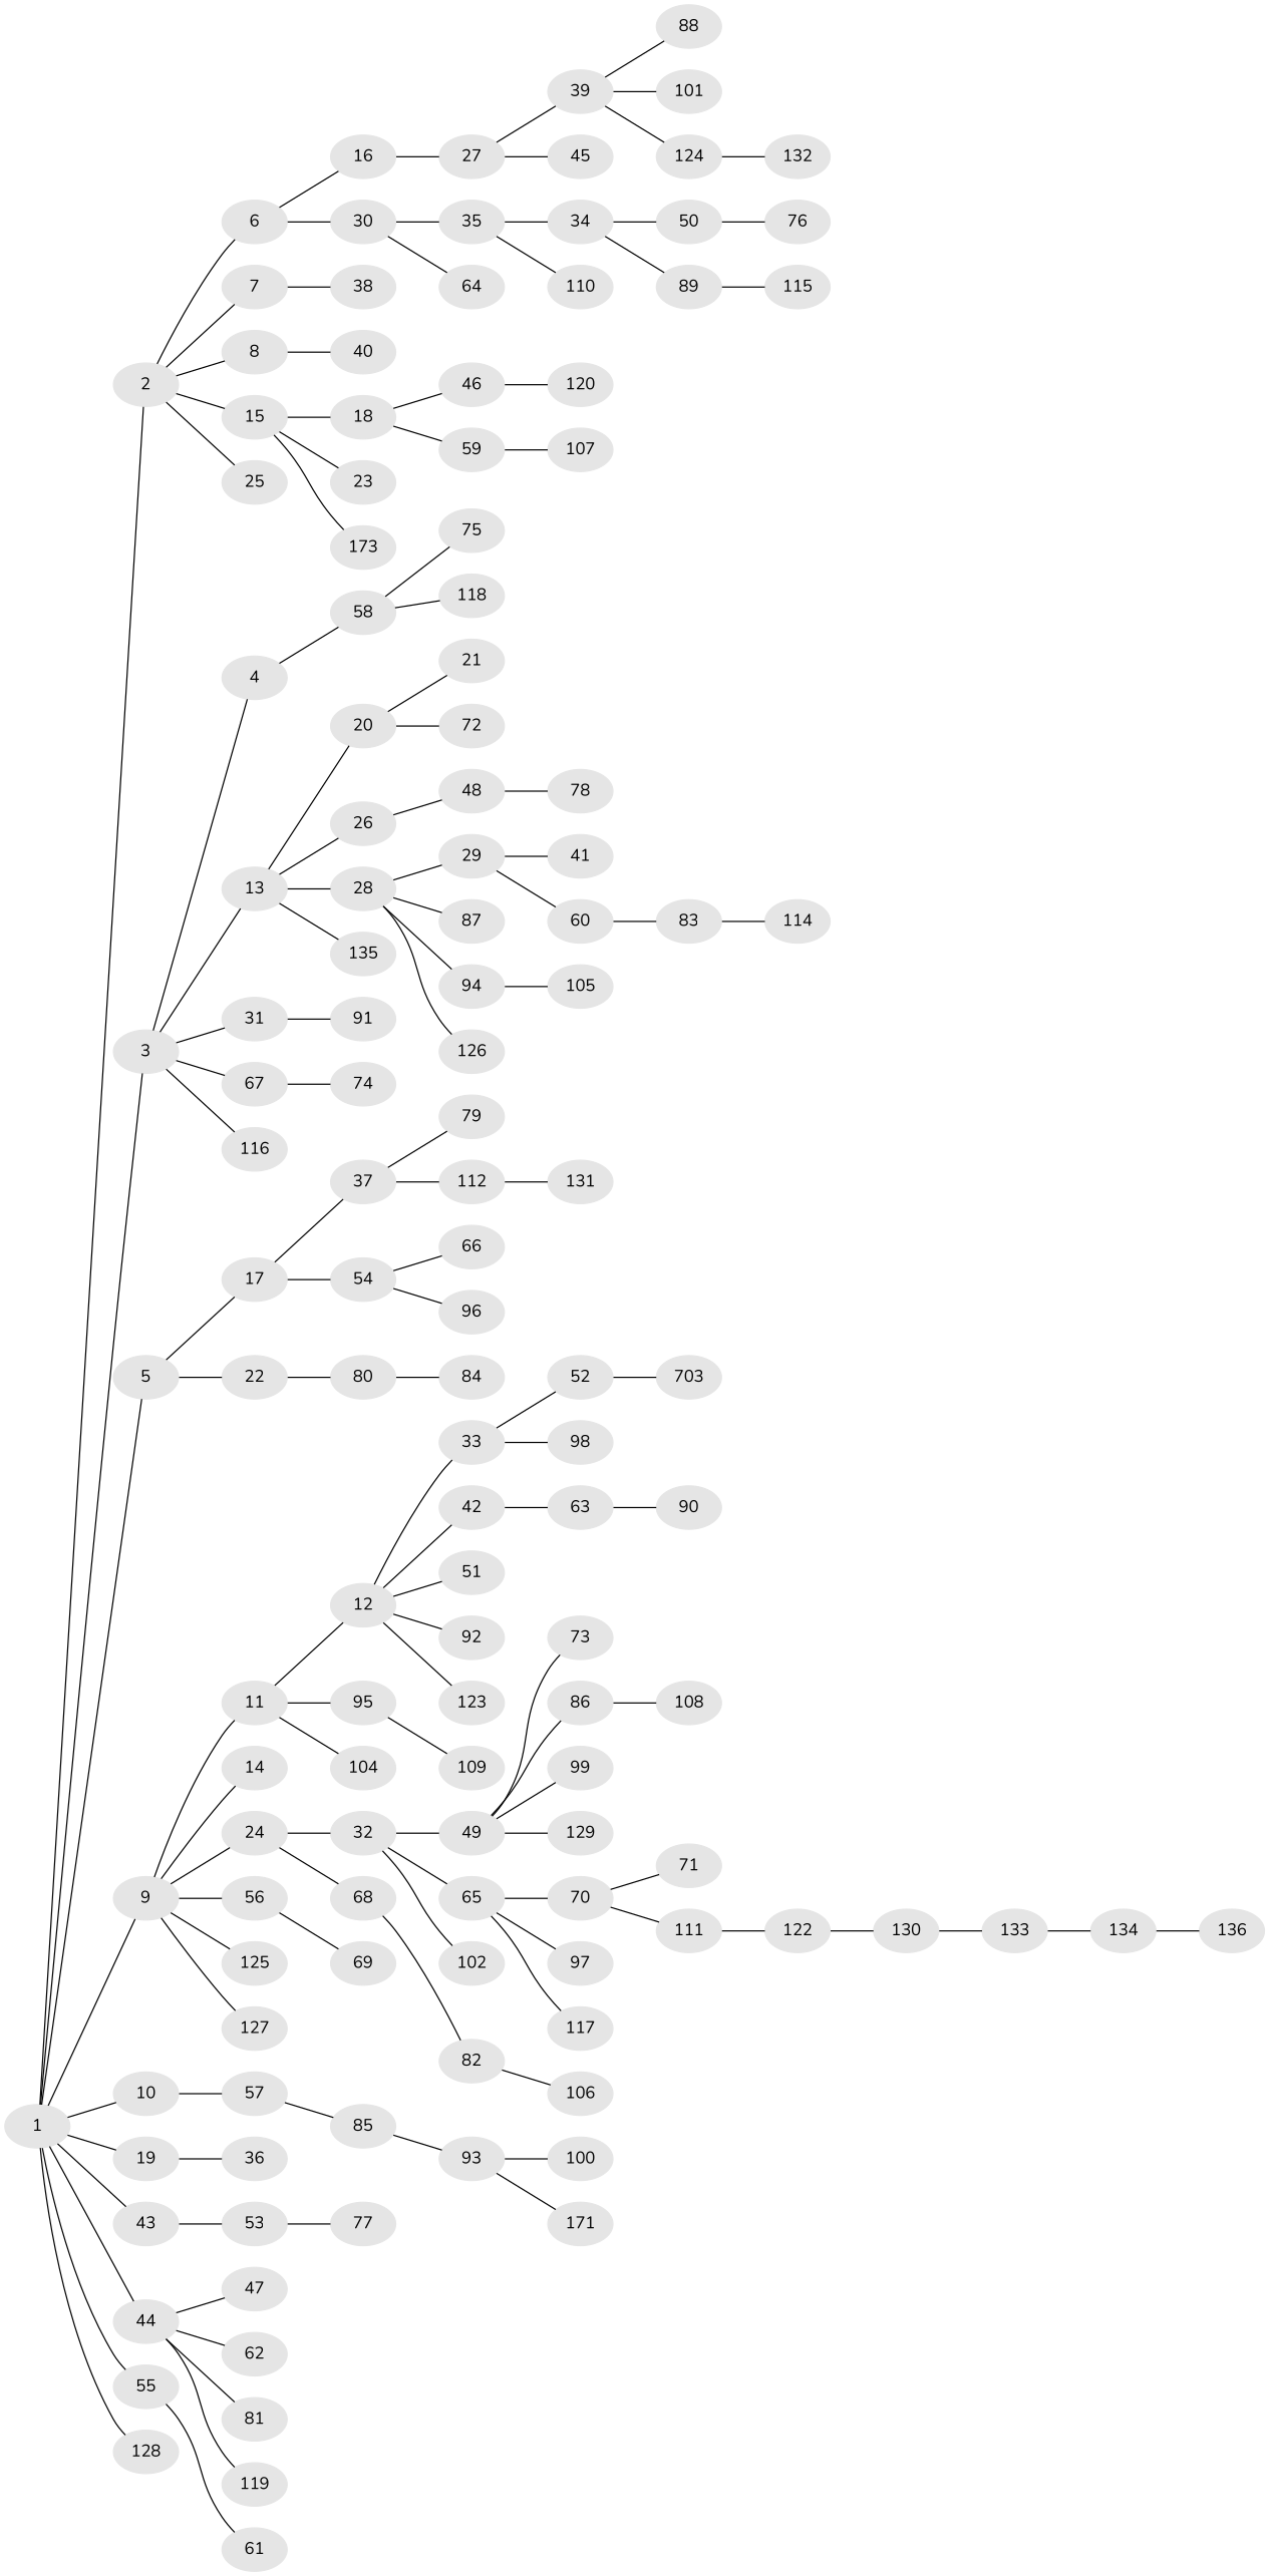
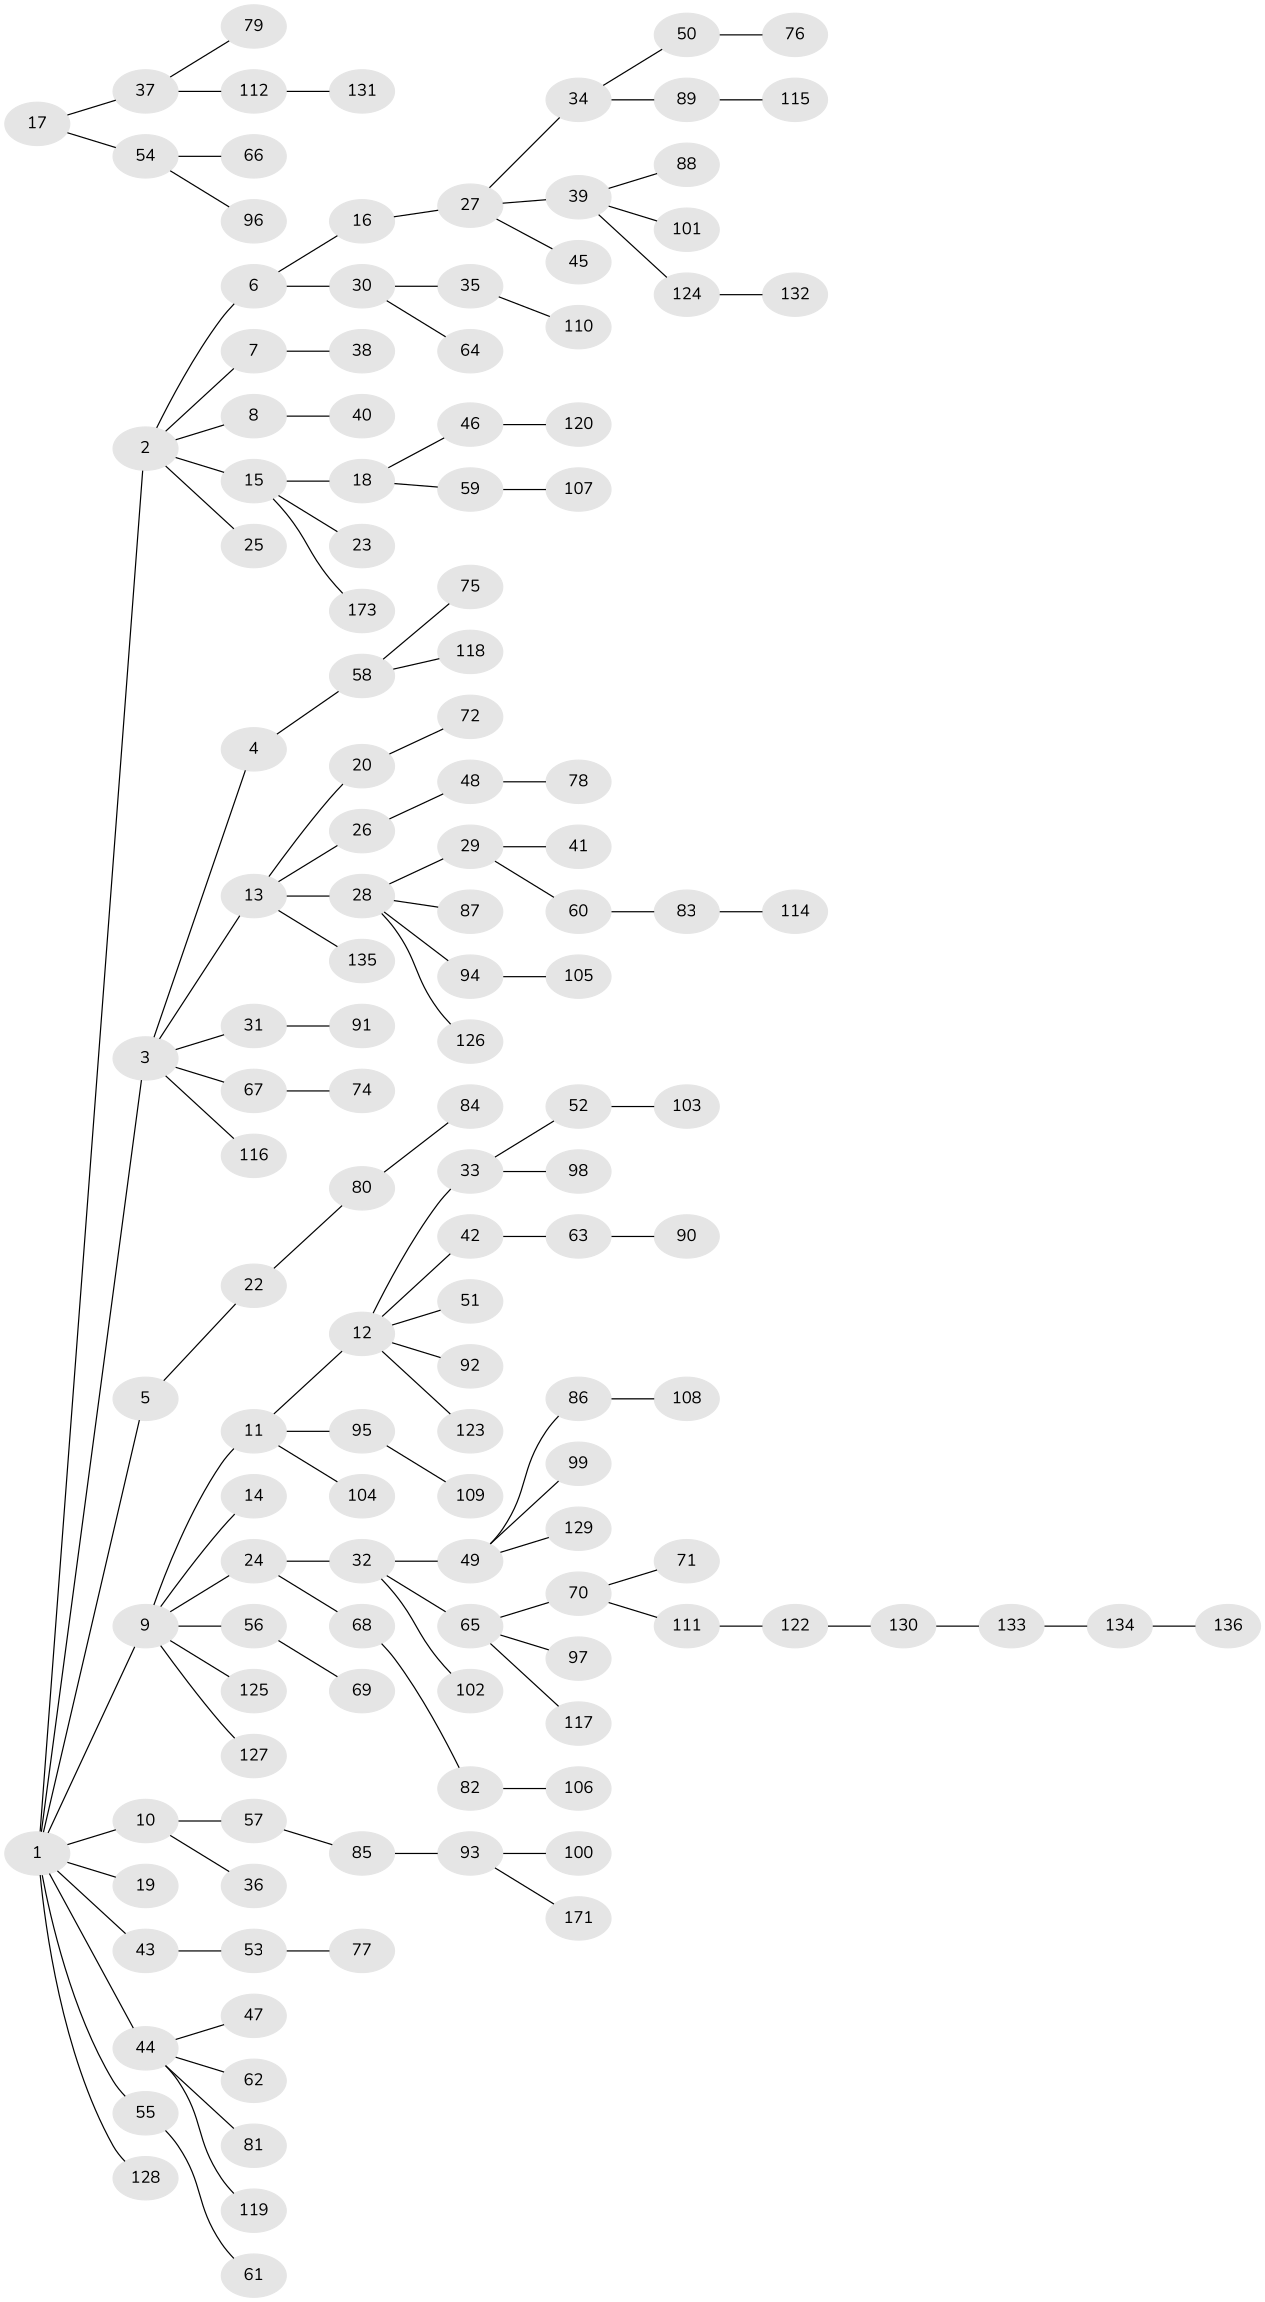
  graph {
    fontname=Nunito
    rankdir=LR
    node [color=gray90 fontname=Nunito style=filled]
    edge [fontname=Nunito]
    1
    2
    3
    5
    9
    10
    19
    43
    44
    55
    128
    6
    7
    8
    15
    25
    4
    13
    31
    67
    116
    17
    22
    11
    14
    24
    56
    125
    127
    57
    36
    53
    47
    62
    81
    119
    61
    16
    30
    38
    40
    18
    23
    n44 [label=173]
    58
    20
    26
    28
    135
    91
    74
    75
    118
    37
    54
    80
    27
    35
    64
    12
    95
    104
    32
    68
    69
    85
    33
    42
    51
    92
    123
    109
    52
    98
    63
-   21
    72
    48
    29
    87
    94
    126
    46
    59
    34
    39
    45
    79
    112
    66
    96
    120
    107
    84
    49
    65
    102
    82
    78
    50
    89
    88
    101
    124
    41
    60
    105
    83
    110
-   73
    86
    99
    129
    70
    97
    117
-   103 [label=703]
+   103
    76
    115
    131
    132
    90
    77
    108
    93
    114
    71
    111
    106
    122
    100
    n132 [label=171]
    130
    133
    134
    136
    1 -- 2
    1 -- 3
    1 -- 5
    1 -- 9
    1 -- 10
    1 -- 19
    1 -- 43
    1 -- 44
    1 -- 55
    1 -- 128
    2 -- 6
    2 -- 7
    2 -- 8
    2 -- 15
    2 -- 25
    3 -- 4
    3 -- 13
    3 -- 31
    3 -- 67
    3 -- 116
-   5 -- 17
    5 -- 22
    9 -- 11
    9 -- 14
    9 -- 24
    9 -- 56
    9 -- 125
    9 -- 127
    10 -- 57
-   19 -- 36
+   10 -- 36
    43 -- 53
    44 -- 47
    44 -- 62
    44 -- 81
    44 -- 119
    55 -- 61
    6 -- 16
    6 -- 30
    7 -- 38
    8 -- 40
    15 -- 18
    15 -- 23
    15 -- n44
    4 -- 58
    13 -- 20
    13 -- 26
    13 -- 28
    13 -- 135
    31 -- 91
    67 -- 74
    17 -- 37
    17 -- 54
    22 -- 80
    11 -- 12
    11 -- 95
    11 -- 104
    24 -- 32
    24 -- 68
    56 -- 69
    57 -- 85
    53 -- 77
    16 -- 27
    30 -- 35
    30 -- 64
    18 -- 46
    18 -- 59
    58 -- 75
    58 -- 118
-   20 -- 21
    20 -- 72
    26 -- 48
    28 -- 29
    28 -- 87
    28 -- 94
    28 -- 126
    37 -- 79
    37 -- 112
    54 -- 66
    54 -- 96
    80 -- 84
-   35 -- 34
+   27 -- 34
    27 -- 39
    27 -- 45
    35 -- 110
    12 -- 33
    12 -- 42
    12 -- 51
    12 -- 92
    12 -- 123
    95 -- 109
    32 -- 49
    32 -- 65
    32 -- 102
    68 -- 82
    85 -- 93
    33 -- 52
    33 -- 98
    42 -- 63
    52 -- 103
    63 -- 90
    48 -- 78
    29 -- 41
    29 -- 60
    94 -- 105
    46 -- 120
    59 -- 107
    34 -- 50
    34 -- 89
    39 -- 88
    39 -- 101
    39 -- 124
    112 -- 131
-   49 -- 73
    49 -- 86
    49 -- 99
    49 -- 129
    65 -- 70
    65 -- 97
    65 -- 117
    82 -- 106
    50 -- 76
    89 -- 115
    124 -- 132
    60 -- 83
    83 -- 114
    86 -- 108
    70 -- 71
    70 -- 111
    93 -- 100
    93 -- n132
    111 -- 122
    122 -- 130
    130 -- 133
    133 -- 134
    134 -- 136
  }
